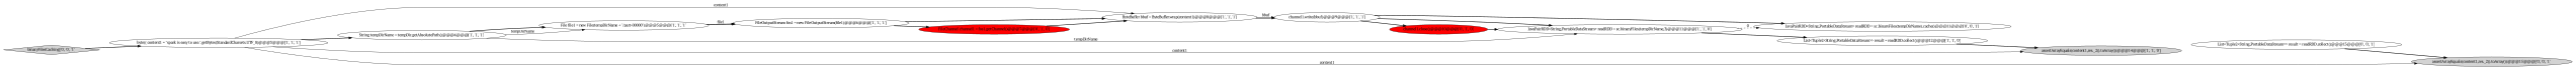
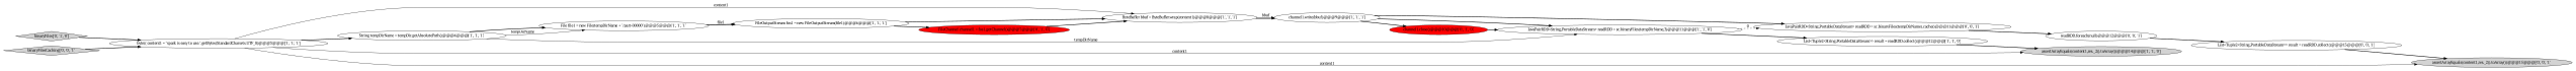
  digraph {
    fontname="PT Serif"
    rankdir=LR
    node [fillcolor=white fontname="PT Serif" shape=ellipse style=filled]
    edge [fontname="PT Serif" style=bold]
    n1 [label="ByteBuffer bbuf = ByteBuffer.wrap(content1)@@@8@@@['1', '1', '1']"]
    n2 [label="channel1.write(bbuf)@@@9@@@['1', '1', '1']"]
    n3 [label="JavaPairRDD<String,PortableDataStream> readRDD = sc.binaryFiles(tempDirName,3)@@@11@@@['1', '1', '0']"]
    n4 [label="JavaPairRDD<String,PortableDataStream> readRDD = sc.binaryFiles(tempDirName).cache()@@@11@@@['0', '0', '1']"]
    n5 [fillcolor=red label="channel1.close()@@@10@@@['0', '1', '0']"]
    n6 [label="String tempDirName = tempDir.getAbsolutePath()@@@4@@@['1', '1', '1']"]
    n7 [label="File file1 = new File(tempDirName + \"/part-00000\")@@@5@@@['1', '1', '1']"]
    n8 [label="List<Tuple2<String,PortableDataStream>> result = readRDD.collect()@@@12@@@['1', '1', '0']"]
    n9 [label="FileOutputStream fos1 = new FileOutputStream(file1)@@@6@@@['1', '1', '1']"]
+   n10 [label="readRDD.foreach(null)@@@12@@@['0', '0', '1']"]
    n11 [fillcolor=lightgray label="assertArrayEquals(content1,res._2().toArray())@@@14@@@['1', '1', '0']"]
+   n12 [fillcolor=lightgray label="binaryFiles['0', '1', '0']" shape=diamond]
    n13 [label="byte(( content1 = \"spark is easy to use.\".getBytes(StandardCharsets.UTF_8)@@@3@@@['1', '1', '1']"]
    n14 [fillcolor=lightgray label="assertArrayEquals(content1,res._2().toArray())@@@15@@@['0', '0', '1']"]
    n15 [fillcolor=lightgray label="binaryFilesCaching['0', '0', '1']" shape=diamond]
    n16 [fillcolor=red label="FileChannel channel1 = fos1.getChannel()@@@7@@@['0', '1', '0']"]
    n17 [label="List<Tuple2<String,PortableDataStream>> result = readRDD.collect()@@@13@@@['0', '0', '1']"]
    n1 -> n2
    n1 -> n2 [label=bbuf style=solid]
    n2 -> n3
    n2 -> n4
    n2 -> n5
    n3 -> n4 [label=0 style=dashed]
    n3 -> n8
+   n4 -> n10
    n5 -> n3
    n6 -> n3 [label=tempDirName style=solid]
    n6 -> n7
    n6 -> n7 [label=tempDirName style=solid]
    n7 -> n9 [label=file1 style=solid]
    n7 -> n9
    n8 -> n11
    n9 -> n1
    n9 -> n16
+   n10 -> n17
+   n12 -> n13
    n13 -> n1 [label=content1 style=solid]
    n13 -> n6
    n13 -> n11 [label=content1 style=solid]
    n13 -> n14 [label=content1 style=solid]
    n15 -> n13
    n16 -> n1
    n17 -> n14
  }
